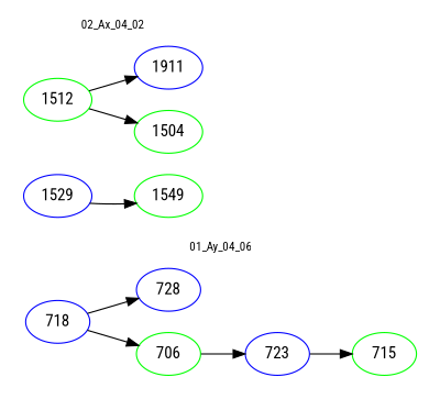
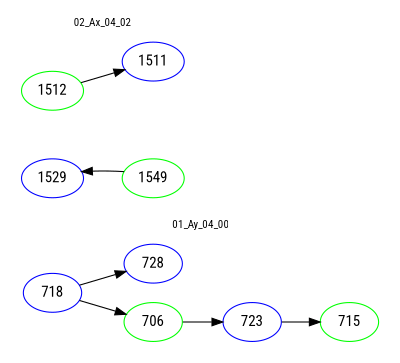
  digraph {
    fontname="Roboto Condensed"
    rankdir=LR
    node [color=blue fontname="Roboto Condensed"]
    edge [color=black fontname="Roboto Condensed"]
    n1 [label=718]
    n2 [color=green label=706]
    n3 [label=723]
    n4 [label=728]
    n5 [color=green label=715]
    n6 [color=green label=1512]
-   n7 [color=green label=1504]
    n8 [label=1529]
-   n9 [label=1911]
+   n9 [label=1511]
    n10 [color=green label=1549]
    subgraph cluster_1 {
      color=white
      fontsize=10
-     label="01_Ay_04_06"
+     label="01_Ay_04_00"
      n1
      n2
      n3
      n4
      n5
    }
    subgraph cluster_2 {
      color=white
      fontsize=10
      label="02_Ax_04_02"
      n6
-     n7
      n8
      n9
      n10
    }
    n1 -> n2
    n1 -> n4
    n2 -> n3
    n3 -> n5
-   n6 -> n7
    n6 -> n9
-   n8 -> n10
+   n10 -> n8
  }
